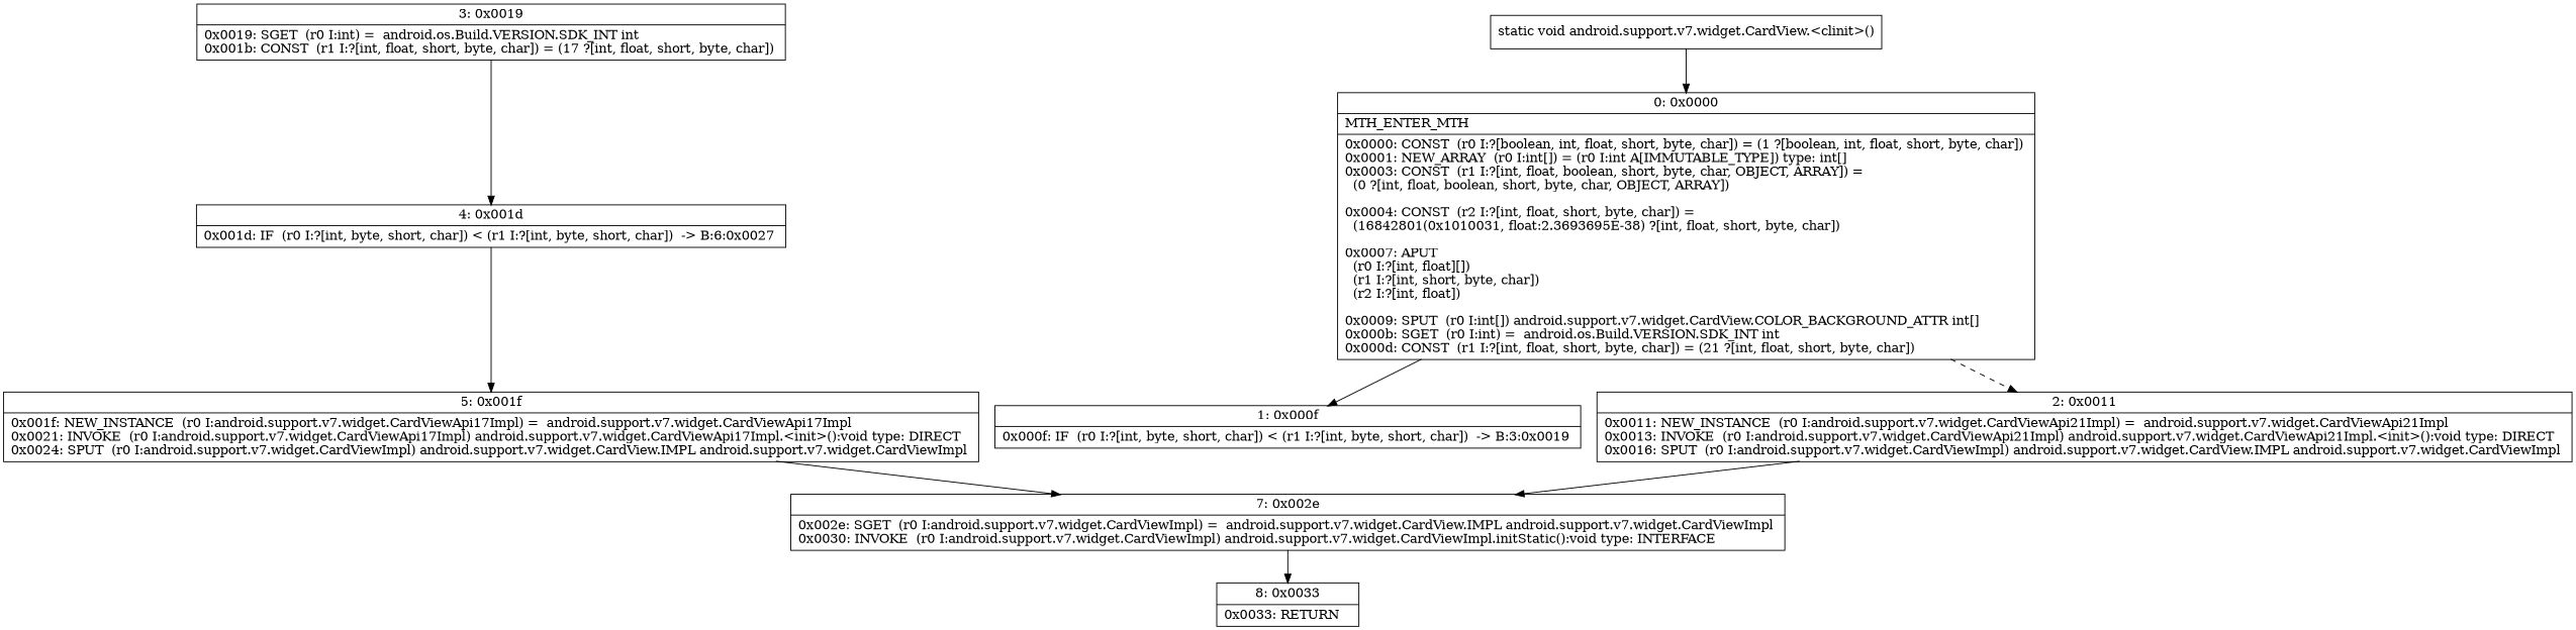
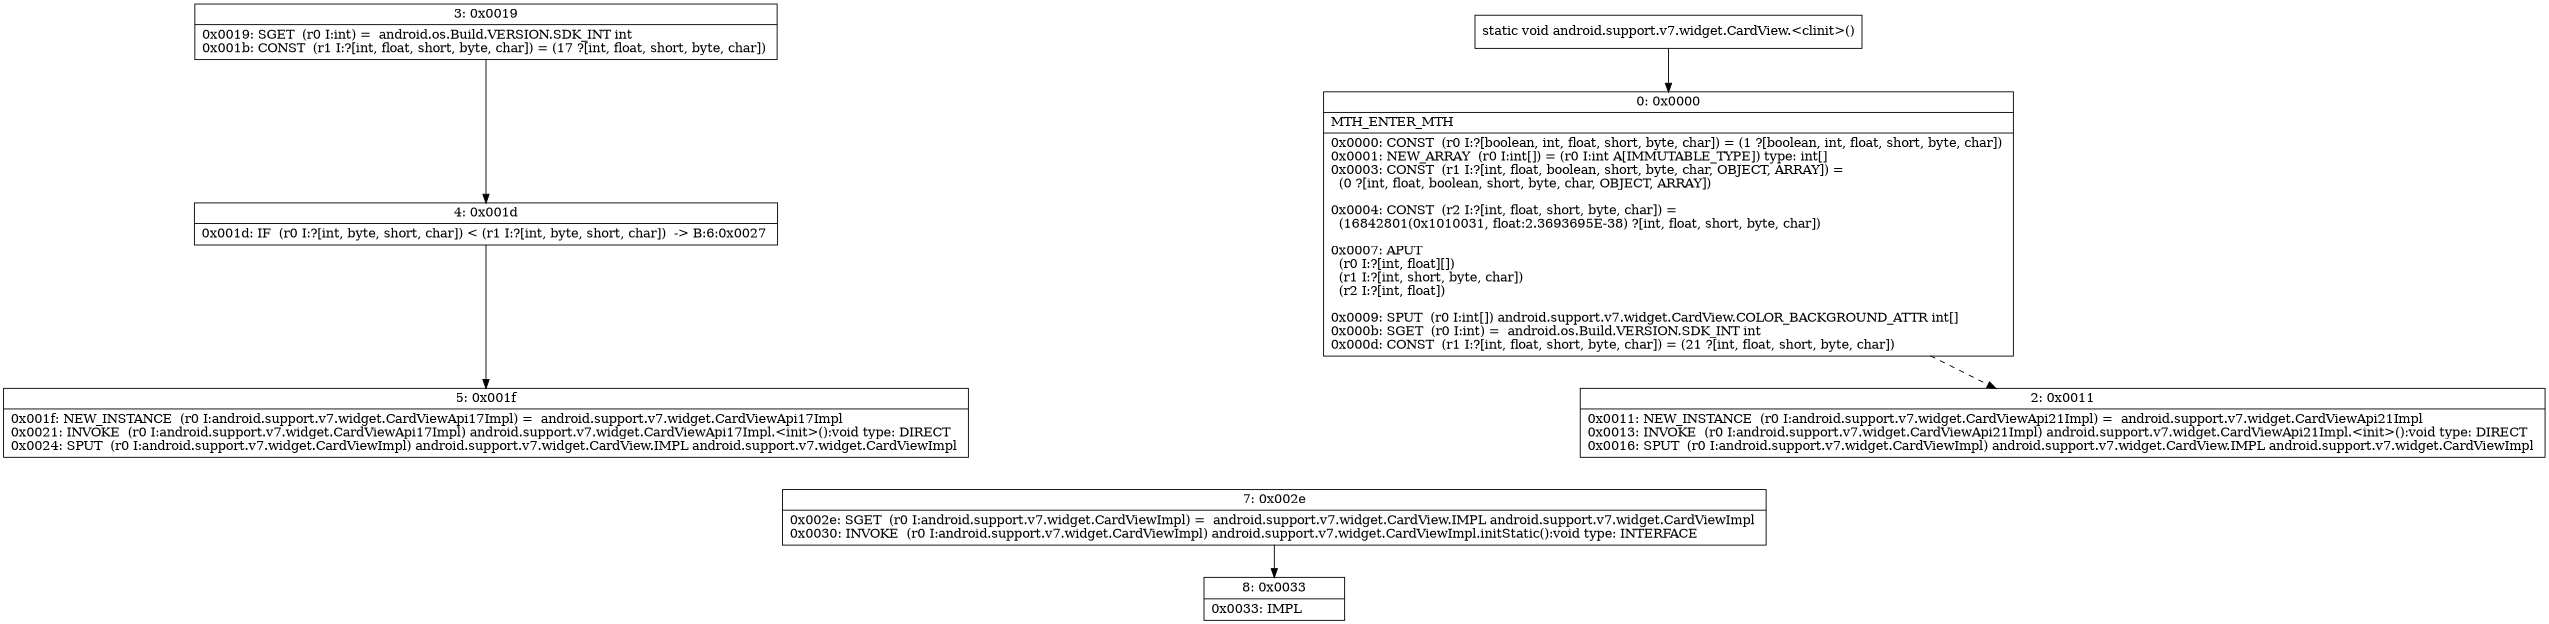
  digraph {
    node [shape=record]
    n1 [label="{0\:\ 0x0000|MTH_ENTER_MTH\l|0x0000: CONST  (r0 I:?[boolean, int, float, short, byte, char]) = (1 ?[boolean, int, float, short, byte, char]) \l0x0001: NEW_ARRAY  (r0 I:int[]) = (r0 I:int A[IMMUTABLE_TYPE]) type: int[] \l0x0003: CONST  (r1 I:?[int, float, boolean, short, byte, char, OBJECT, ARRAY]) = \l  (0 ?[int, float, boolean, short, byte, char, OBJECT, ARRAY])\l \l0x0004: CONST  (r2 I:?[int, float, short, byte, char]) = \l  (16842801(0x1010031, float:2.3693695E\-38) ?[int, float, short, byte, char])\l \l0x0007: APUT  \l  (r0 I:?[int, float][])\l  (r1 I:?[int, short, byte, char])\l  (r2 I:?[int, float])\l \l0x0009: SPUT  (r0 I:int[]) android.support.v7.widget.CardView.COLOR_BACKGROUND_ATTR int[] \l0x000b: SGET  (r0 I:int) =  android.os.Build.VERSION.SDK_INT int \l0x000d: CONST  (r1 I:?[int, float, short, byte, char]) = (21 ?[int, float, short, byte, char]) \l}"]
-   n2 [label="{1\:\ 0x000f|0x000f: IF  (r0 I:?[int, byte, short, char]) \< (r1 I:?[int, byte, short, char])  \-\> B:3:0x0019 \l}"]
    n3 [label="{2\:\ 0x0011|0x0011: NEW_INSTANCE  (r0 I:android.support.v7.widget.CardViewApi21Impl) =  android.support.v7.widget.CardViewApi21Impl \l0x0013: INVOKE  (r0 I:android.support.v7.widget.CardViewApi21Impl) android.support.v7.widget.CardViewApi21Impl.\<init\>():void type: DIRECT \l0x0016: SPUT  (r0 I:android.support.v7.widget.CardViewImpl) android.support.v7.widget.CardView.IMPL android.support.v7.widget.CardViewImpl \l}"]
    n4 [label="{7\:\ 0x002e|0x002e: SGET  (r0 I:android.support.v7.widget.CardViewImpl) =  android.support.v7.widget.CardView.IMPL android.support.v7.widget.CardViewImpl \l0x0030: INVOKE  (r0 I:android.support.v7.widget.CardViewImpl) android.support.v7.widget.CardViewImpl.initStatic():void type: INTERFACE \l}"]
    n5 [label="{3\:\ 0x0019|0x0019: SGET  (r0 I:int) =  android.os.Build.VERSION.SDK_INT int \l0x001b: CONST  (r1 I:?[int, float, short, byte, char]) = (17 ?[int, float, short, byte, char]) \l}"]
    n6 [label="{4\:\ 0x001d|0x001d: IF  (r0 I:?[int, byte, short, char]) \< (r1 I:?[int, byte, short, char])  \-\> B:6:0x0027 \l}"]
-   n7 [label="{8\:\ 0x0033|0x0033: RETURN   \l}"]
+   n7 [label="{8\:\ 0x0033|0x0033: IMPL   \l}"]
    n8 [label="{5\:\ 0x001f|0x001f: NEW_INSTANCE  (r0 I:android.support.v7.widget.CardViewApi17Impl) =  android.support.v7.widget.CardViewApi17Impl \l0x0021: INVOKE  (r0 I:android.support.v7.widget.CardViewApi17Impl) android.support.v7.widget.CardViewApi17Impl.\<init\>():void type: DIRECT \l0x0024: SPUT  (r0 I:android.support.v7.widget.CardViewImpl) android.support.v7.widget.CardView.IMPL android.support.v7.widget.CardViewImpl \l}"]
    n9 [label="{static void android.support.v7.widget.CardView.\<clinit\>() }"]
-   n1 -> n2
    n1 -> n3 [style=dashed]
-   n3 -> n4
    n4 -> n7
    n5 -> n6
    n6 -> n8 [style=solid]
-   n8 -> n4
    n9 -> n1
  }
